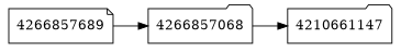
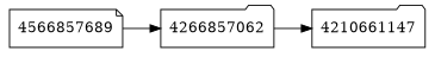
  strict digraph {
    rankdir=LR
    node [shape=folder]
-   4266857062 [label=4266857068]
-   4266857689 [shape=note]
+   4266857062
+   4266857689 [shape=note label=4566857689]
    4210661147
    4266857062 -> 4210661147
    4266857689 -> 4266857062
  }
